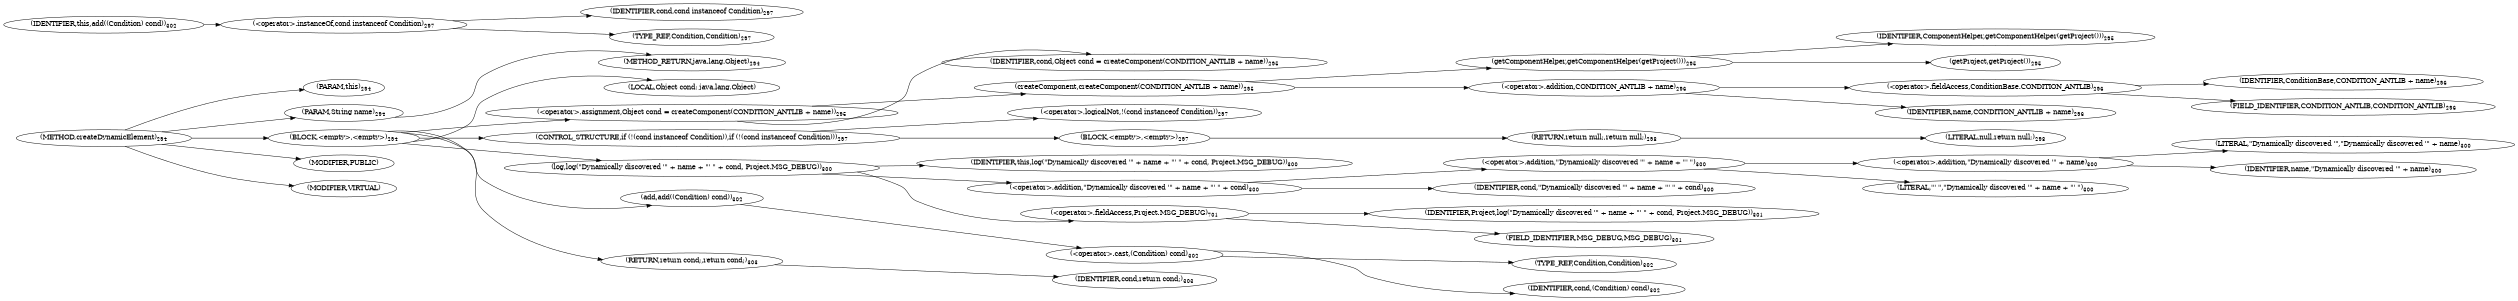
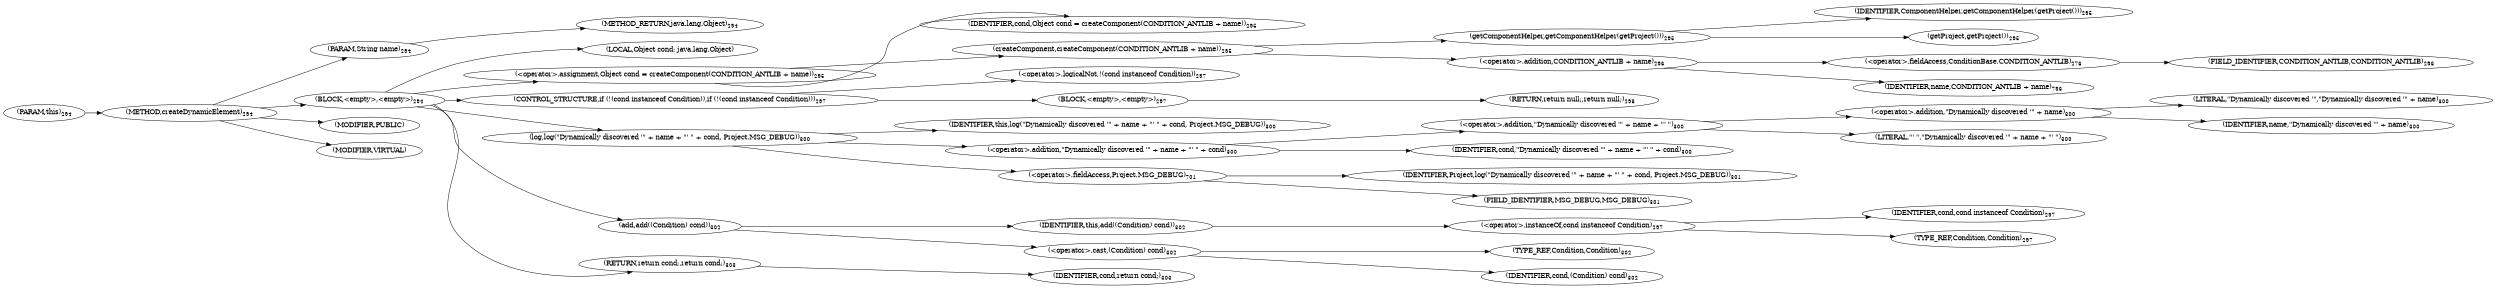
  digraph {
    rankdir=LR
    n1 [label=<(METHOD,createDynamicElement)<SUB>294</SUB>>]
    n2 [label=<(PARAM,this)<SUB>294</SUB>>]
    n3 [label=<(PARAM,String name)<SUB>294</SUB>>]
    n4 [label=<(BLOCK,&lt;empty&gt;,&lt;empty&gt;)<SUB>294</SUB>>]
    n5 [label=<(MODIFIER,PUBLIC)>]
    n6 [label=<(MODIFIER,VIRTUAL)>]
    n7 [label=<(METHOD_RETURN,java.lang.Object)<SUB>294</SUB>>]
    n8 [label=<(LOCAL,Object cond: java.lang.Object)>]
    n9 [label=<(&lt;operator&gt;.assignment,Object cond = createComponent(CONDITION_ANTLIB + name))<SUB>295</SUB>>]
    n10 [label=<(CONTROL_STRUCTURE,if (!(cond instanceof Condition)),if (!(cond instanceof Condition)))<SUB>297</SUB>>]
    n11 [label=<(log,log(&quot;Dynamically discovered '&quot; + name + &quot;' &quot; + cond, Project.MSG_DEBUG))<SUB>300</SUB>>]
    n12 [label=<(add,add((Condition) cond))<SUB>302</SUB>>]
    n13 [label=<(RETURN,return cond;,return cond;)<SUB>303</SUB>>]
    n14 [label=<(IDENTIFIER,cond,Object cond = createComponent(CONDITION_ANTLIB + name))<SUB>295</SUB>>]
    n15 [label=<(createComponent,createComponent(CONDITION_ANTLIB + name))<SUB>295</SUB>>]
    n16 [label=<(&lt;operator&gt;.logicalNot,!(cond instanceof Condition))<SUB>297</SUB>>]
    n17 [label=<(BLOCK,&lt;empty&gt;,&lt;empty&gt;)<SUB>297</SUB>>]
    n18 [label=<(IDENTIFIER,this,log(&quot;Dynamically discovered '&quot; + name + &quot;' &quot; + cond, Project.MSG_DEBUG))<SUB>300</SUB>>]
    n19 [label=<(&lt;operator&gt;.addition,&quot;Dynamically discovered '&quot; + name + &quot;' &quot; + cond)<SUB>300</SUB>>]
    n20 [label=<(&lt;operator&gt;.fieldAccess,Project.MSG_DEBUG)<SUB>701</SUB>>]
    n21 [label=<(IDENTIFIER,this,add((Condition) cond))<SUB>302</SUB>>]
    n22 [label=<(&lt;operator&gt;.cast,(Condition) cond)<SUB>302</SUB>>]
    n23 [label=<(IDENTIFIER,cond,return cond;)<SUB>303</SUB>>]
    n24 [label=<(getComponentHelper,getComponentHelper(getProject()))<SUB>295</SUB>>]
    n25 [label=<(&lt;operator&gt;.addition,CONDITION_ANTLIB + name)<SUB>296</SUB>>]
    n26 [label=<(IDENTIFIER,ComponentHelper,getComponentHelper(getProject()))<SUB>295</SUB>>]
    n27 [label=<(getProject,getProject())<SUB>295</SUB>>]
-   n28 [label=<(&lt;operator&gt;.fieldAccess,ConditionBase.CONDITION_ANTLIB)<SUB>296</SUB>>]
-   n29 [label=<(IDENTIFIER,name,CONDITION_ANTLIB + name)<SUB>296</SUB>>]
-   n30 [label=<(IDENTIFIER,ConditionBase,CONDITION_ANTLIB + name)<SUB>296</SUB>>]
+   n28 [label=<(&lt;operator&gt;.fieldAccess,ConditionBase.CONDITION_ANTLIB)<SUB>276</SUB>>]
+   n29 [label=<(IDENTIFIER,name,CONDITION_ANTLIB + name)<SUB>796</SUB>>]
    n31 [label=<(FIELD_IDENTIFIER,CONDITION_ANTLIB,CONDITION_ANTLIB)<SUB>296</SUB>>]
    n32 [label=<(RETURN,return null;,return null;)<SUB>298</SUB>>]
    n33 [label=<(&lt;operator&gt;.instanceOf,cond instanceof Condition)<SUB>297</SUB>>]
    n34 [label=<(IDENTIFIER,cond,cond instanceof Condition)<SUB>297</SUB>>]
    n35 [label=<(TYPE_REF,Condition,Condition)<SUB>297</SUB>>]
-   n36 [label=<(LITERAL,null,return null;)<SUB>298</SUB>>]
    n37 [label=<(&lt;operator&gt;.addition,&quot;Dynamically discovered '&quot; + name + &quot;' &quot;)<SUB>300</SUB>>]
    n38 [label=<(IDENTIFIER,cond,&quot;Dynamically discovered '&quot; + name + &quot;' &quot; + cond)<SUB>300</SUB>>]
    n39 [label=<(IDENTIFIER,Project,log(&quot;Dynamically discovered '&quot; + name + &quot;' &quot; + cond, Project.MSG_DEBUG))<SUB>301</SUB>>]
    n40 [label=<(FIELD_IDENTIFIER,MSG_DEBUG,MSG_DEBUG)<SUB>301</SUB>>]
    n41 [label=<(&lt;operator&gt;.addition,&quot;Dynamically discovered '&quot; + name)<SUB>300</SUB>>]
    n42 [label=<(LITERAL,&quot;' &quot;,&quot;Dynamically discovered '&quot; + name + &quot;' &quot;)<SUB>300</SUB>>]
    n43 [label=<(LITERAL,&quot;Dynamically discovered '&quot;,&quot;Dynamically discovered '&quot; + name)<SUB>300</SUB>>]
    n44 [label=<(IDENTIFIER,name,&quot;Dynamically discovered '&quot; + name)<SUB>300</SUB>>]
    n45 [label=<(TYPE_REF,Condition,Condition)<SUB>302</SUB>>]
    n46 [label=<(IDENTIFIER,cond,(Condition) cond)<SUB>302</SUB>>]
-   n1 -> n2
+   n2 -> n1
    n1 -> n3
    n1 -> n4
    n1 -> n5
    n1 -> n6
    n3 -> n7
    n4 -> n8
    n4 -> n9
    n4 -> n10
    n4 -> n11
    n4 -> n12
    n4 -> n13
    n9 -> n14
    n9 -> n15
    n10 -> n16
    n10 -> n17
    n11 -> n18
    n11 -> n19
    n11 -> n20
+   n12 -> n21
    n12 -> n22
    n13 -> n23
    n15 -> n24
    n15 -> n25
    n17 -> n32
    n19 -> n37
    n19 -> n38
    n20 -> n39
    n20 -> n40
    n21 -> n33
    n22 -> n45
    n22 -> n46
    n24 -> n26
    n24 -> n27
    n25 -> n28
    n25 -> n29
-   n28 -> n30
    n28 -> n31
-   n32 -> n36
    n33 -> n34
    n33 -> n35
    n37 -> n41
    n37 -> n42
    n41 -> n43
    n41 -> n44
  }
